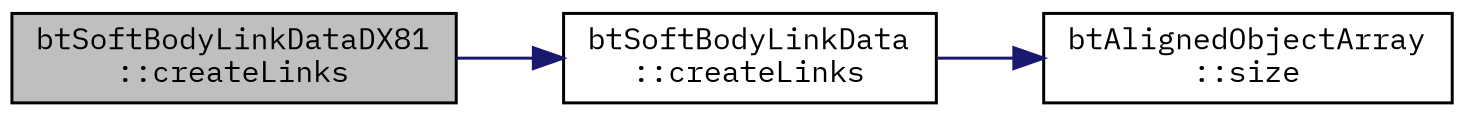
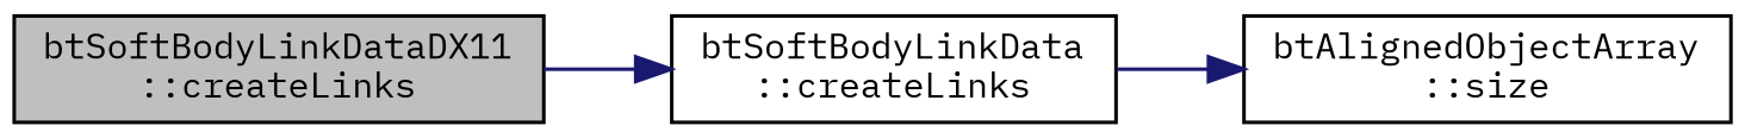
  digraph {
    fontname="IBM Plex Mono"
    rankdir=LR
    node [color=black fillcolor=white fontname="IBM Plex Mono" fontsize=10 shape=record style=filled]
    edge [color=midnightblue fontname="IBM Plex Mono" fontsize=10 labelfontname=Helvetica labelfontsize=10 style=solid]
-   n1 [fillcolor=grey75 fontcolor=black height=0.2 label="btSoftBodyLinkDataDX81\l::createLinks" width=0.4]
+   n1 [fillcolor=grey75 fontcolor=black height=0.2 label="btSoftBodyLinkDataDX11\l::createLinks" width=0.4]
    n2 [height=0.2 label="btSoftBodyLinkData\l::createLinks" width=0.4]
    n3 [height=0.2 label="btAlignedObjectArray\l::size" width=0.4]
    n1 -> n2
    n2 -> n3
  }
